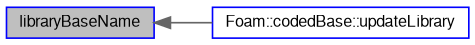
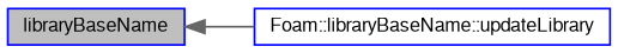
  digraph {
    rankdir=LR
    node [color=blue fontname=FreeSans fontsize=10 shape=record]
    n1 [fillcolor=grey75 fontcolor=black height=0.2 label=libraryBaseName style=filled width=0.4]
-   n2 [height=0.2 label="Foam::codedBase::updateLibrary" width=0.4]
+   n2 [height=0.2 label="Foam::libraryBaseName::updateLibrary" width=0.4]
    n1 -> n2 [color=gray40 dir=back fontname=FreeSans fontsize=10 labelfontname=FreeSans labelfontsize=10 style=solid]
  }
